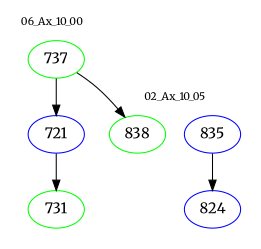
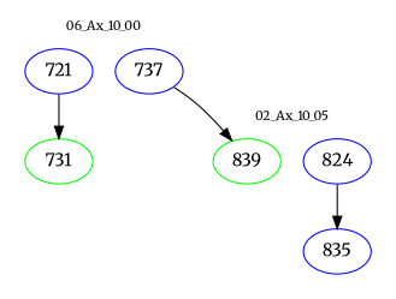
  digraph {
    fontname=Merriweather
    node [color=blue fontname=Merriweather]
    edge [color=black fontname=Merriweather]
-   n1 [color=green label=737]
+   n1 [label=737]
    n2 [label=721]
    n3 [color=green label=731]
    n4 [label=835]
    n5 [label=824]
-   n6 [color=green label=838]
+   n6 [color=green label=839]
    subgraph cluster_1 {
      color=white
      fontsize=10
      label="06_Ax_10_00"
      n1
      n2
      n3
    }
    subgraph cluster_2 {
      color=white
      fontsize=10
      label="02_Ax_10_05"
      n4
      n5
      n6
    }
-   n1 -> n2
    n1 -> n6
    n2 -> n3
-   n4 -> n5
+   n5 -> n4
  }
